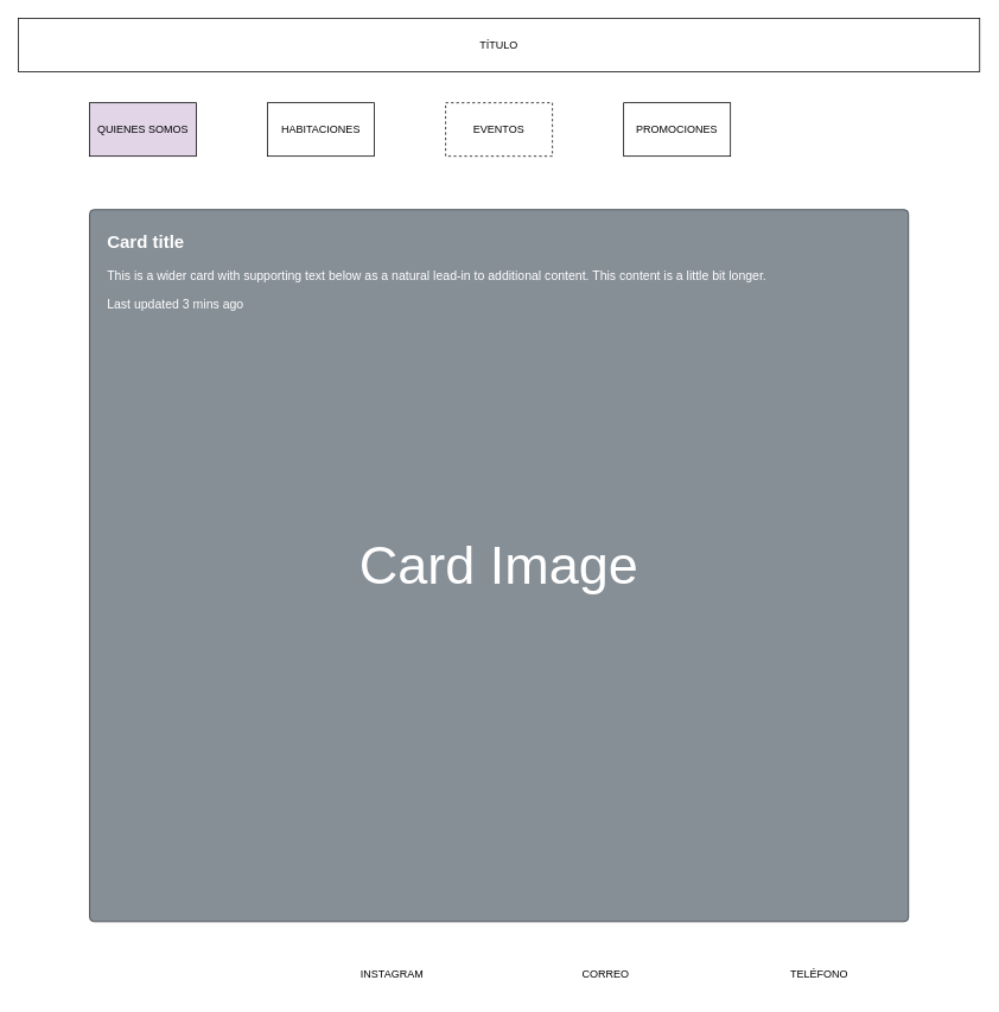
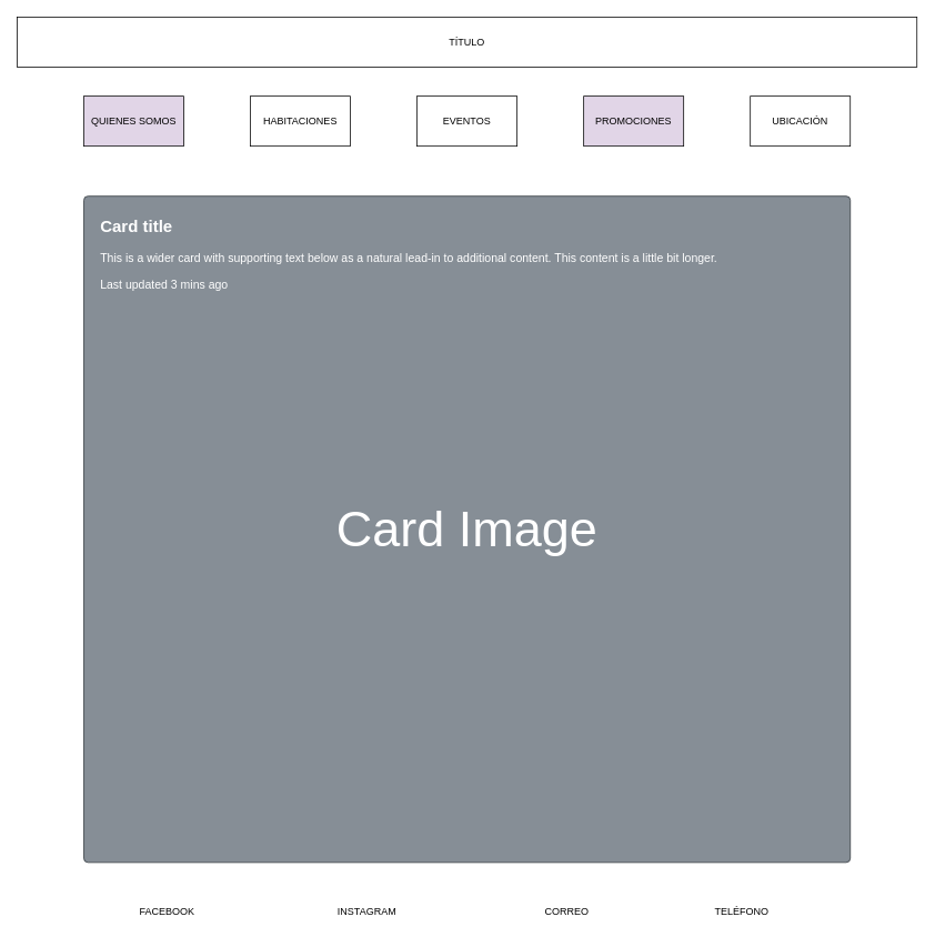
  <mxCell id="0" style=";html=1;" />
  <mxCell id="1" style=";html=1;" parent="0" />
  <mxCell id="2" value="TÍTULO" style="whiteSpace=wrap;html=1;" vertex="1" parent="1"><mxGeometry x="20" y="20" width="1080" height="60" as="geometry" /></mxCell>
  <mxCell id="3" value="HABITACIONES" style="whiteSpace=wrap;html=1;" vertex="1" parent="1"><mxGeometry x="300" y="115" width="120" height="60" as="geometry" /></mxCell>
- <mxCell id="4" value="EVENTOS" style="whiteSpace=wrap;html=1;dashed=1;" vertex="1" parent="1"><mxGeometry x="500" y="115" width="120" height="60" as="geometry" /></mxCell>
+ <mxCell id="4" value="EVENTOS" style="whiteSpace=wrap;html=1;" vertex="1" parent="1"><mxGeometry x="500" y="115" width="120" height="60" as="geometry" /></mxCell>
  <mxCell id="5" value="QUIENES SOMOS" style="whiteSpace=wrap;html=1;fillColor=#e1d5e7;" vertex="1" parent="1"><mxGeometry x="100" y="115" width="120" height="60" as="geometry" /></mxCell>
- <mxCell id="7" value="PROMOCIONES" style="whiteSpace=wrap;html=1;" vertex="1" parent="1"><mxGeometry x="700" y="115" width="120" height="60" as="geometry" /></mxCell>
+ <mxCell id="6" value="UBICACIÓN" style="whiteSpace=wrap;html=1;" vertex="1" parent="1"><mxGeometry x="900" y="115" width="120" height="60" as="geometry" /></mxCell>
+ <mxCell id="7" value="PROMOCIONES" style="whiteSpace=wrap;html=1;fillColor=#e1d5e7;" vertex="1" parent="1"><mxGeometry x="700" y="115" width="120" height="60" as="geometry" /></mxCell>
  <mxCell id="8" value="Card Image" style="html=1;shadow=0;dashed=0;shape=mxgraph.bootstrap.rrect;rSize=5;strokeColor=#2D3338;html=1;whiteSpace=wrap;fillColor=#868E96;fontColor=#ffffff;verticalAlign=middle;align=center;spacing=20;fontSize=60;" vertex="1" parent="1"><mxGeometry x="100" y="235" width="920" height="800" as="geometry" /></mxCell>
  <mxCell id="9" value="&lt;b&gt;&lt;font style=&quot;font-size: 20px&quot;&gt;Card title&lt;/font&gt;&lt;/b&gt;&lt;br&gt;&lt;br&gt;This is a wider card with supporting text below as a natural lead-in to additional content. This content is a little bit longer.&lt;br&gt;&lt;br&gt;Last updated 3 mins ago" style="fillColor=none;strokeColor=none;fontColor=#ffffff;html=1;verticalAlign=top;align=left;spacing=20;fontSize=14;" vertex="1" parent="8"><mxGeometry width="800" height="120" relative="1" as="geometry" /></mxCell>
+ <mxCell id="10" value="FACEBOOK" style="text;html=1;strokeColor=none;fillColor=none;align=center;verticalAlign=middle;whiteSpace=wrap;" vertex="1" parent="1"><mxGeometry x="100" y="1075" width="200" height="40" as="geometry" /></mxCell>
  <mxCell id="11" value="INSTAGRAM" style="text;html=1;strokeColor=none;fillColor=none;align=center;verticalAlign=middle;whiteSpace=wrap;" vertex="1" parent="1"><mxGeometry x="340" y="1075" width="200" height="40" as="geometry" /></mxCell>
  <mxCell id="12" value="CORREO" style="text;html=1;strokeColor=none;fillColor=none;align=center;verticalAlign=middle;whiteSpace=wrap;" vertex="1" parent="1"><mxGeometry x="580" y="1075" width="200" height="40" as="geometry" /></mxCell>
- <mxCell id="13" value="TELÉFONO" style="text;html=1;strokeColor=none;fillColor=none;align=center;verticalAlign=middle;whiteSpace=wrap;" vertex="1" parent="1"><mxGeometry x="820" y="1075" width="200" height="40" as="geometry" /></mxCell>
+ <mxCell id="13" value="TELÉFONO" style="text;html=1;strokeColor=none;fillColor=none;align=center;verticalAlign=middle;whiteSpace=wrap;" vertex="1" parent="1"><mxGeometry x="790" y="1075" width="200" height="40" as="geometry" /></mxCell>
